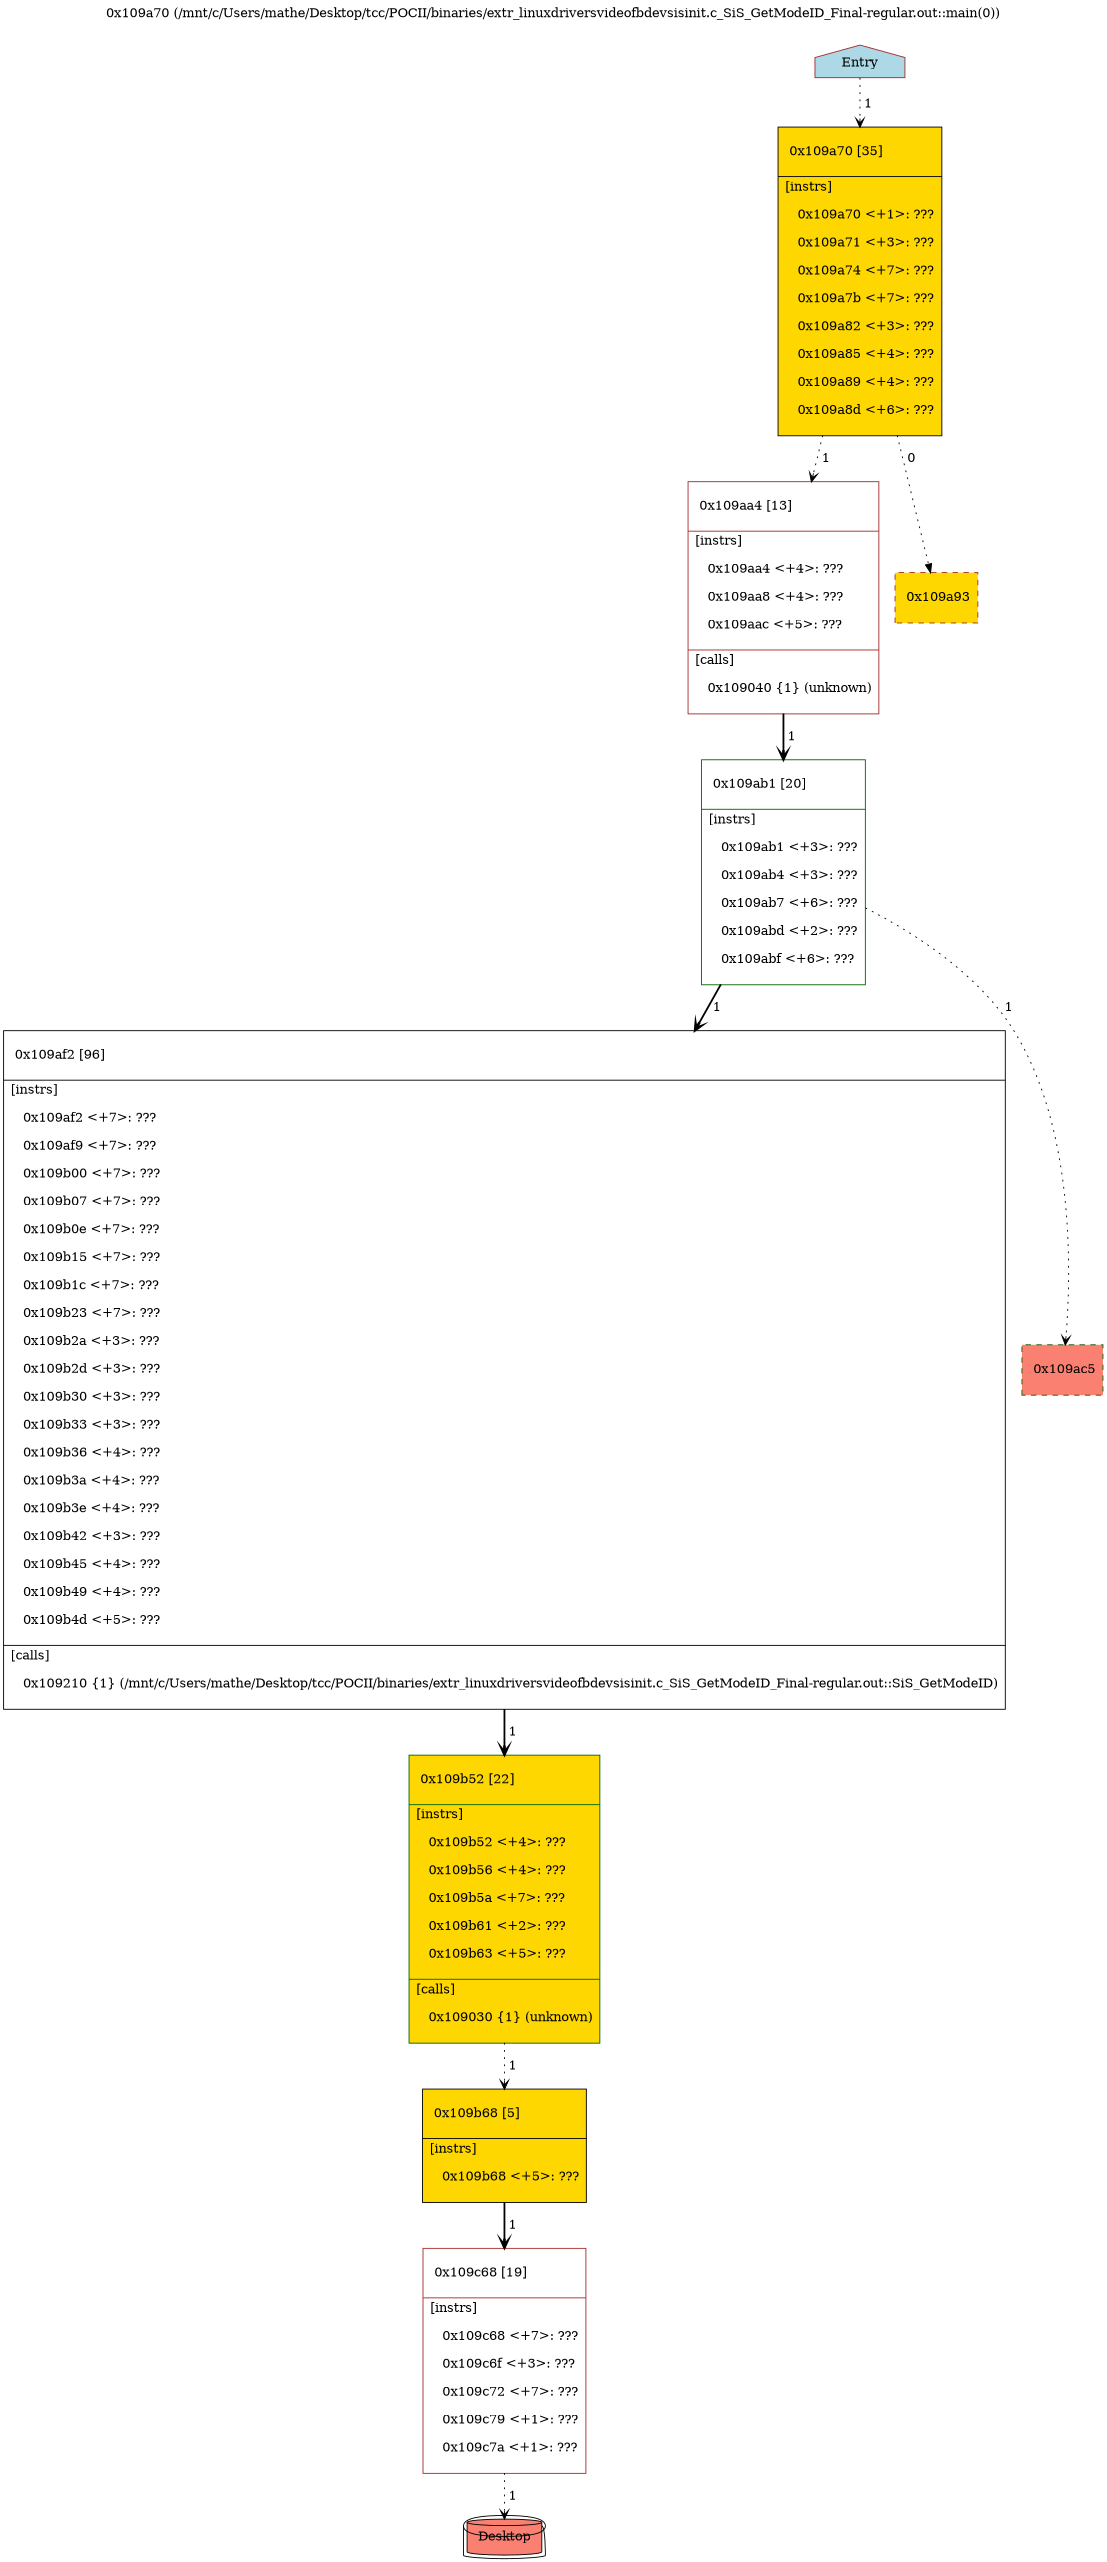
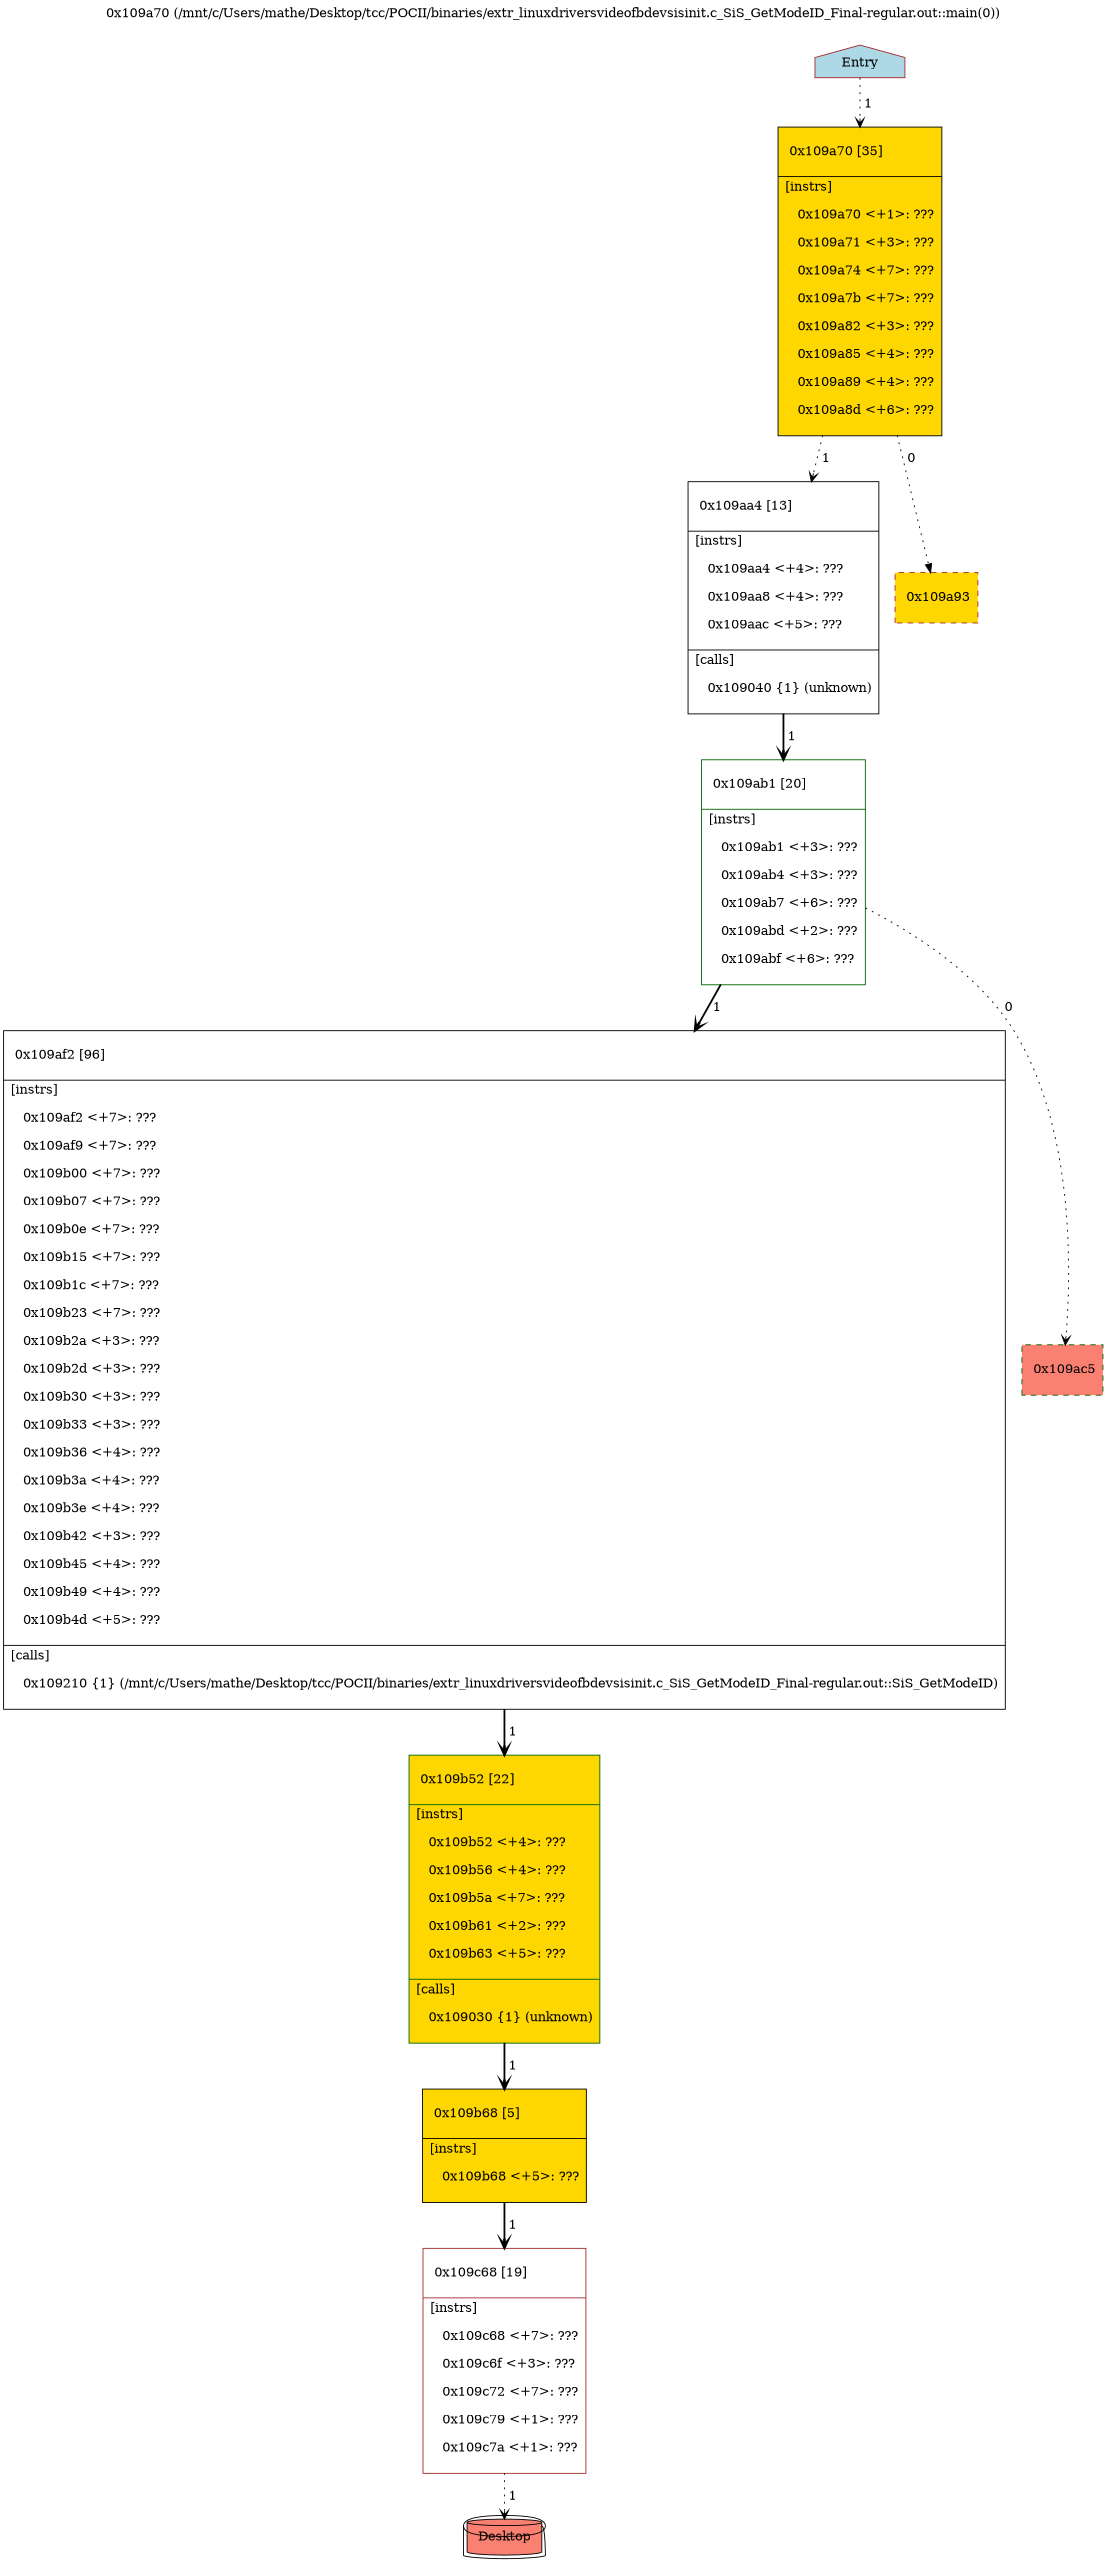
  digraph {
    label="0x109a70 (/mnt/c/Users/mathe/Desktop/tcc/POCII/binaries/extr_linuxdriversvideofbdevsisinit.c_SiS_GetModeID_Final-regular.out::main(0))"
    labelloc=t
    node [color=brown fillcolor=gold shape=record style=filled]
    edge [arrowhead=vee style=dotted]
    Entry [fillcolor=lightblue height=0.3 shape=house width=0.3]
    n2 [color=black label="{\n     0x109a70 [35]\l\n     | [instrs]\l\n     &nbsp;&nbsp;0x109a70 \<+1\>: ???\l\n     &nbsp;&nbsp;0x109a71 \<+3\>: ???\l\n     &nbsp;&nbsp;0x109a74 \<+7\>: ???\l\n     &nbsp;&nbsp;0x109a7b \<+7\>: ???\l\n     &nbsp;&nbsp;0x109a82 \<+3\>: ???\l\n     &nbsp;&nbsp;0x109a85 \<+4\>: ???\l\n     &nbsp;&nbsp;0x109a89 \<+4\>: ???\l\n     &nbsp;&nbsp;0x109a8d \<+6\>: ???\l\n  }"]
-   n3 [fillcolor=white label="{\n     0x109aa4 [13]\l\n     | [instrs]\l\n     &nbsp;&nbsp;0x109aa4 \<+4\>: ???\l\n     &nbsp;&nbsp;0x109aa8 \<+4\>: ???\l\n     &nbsp;&nbsp;0x109aac \<+5\>: ???\l\n     | [calls]\l\n     &nbsp;&nbsp;0x109040 \{1\} (unknown)\l\n  }"]
+   n3 [color=black fillcolor=white label="{\n     0x109aa4 [13]\l\n     | [instrs]\l\n     &nbsp;&nbsp;0x109aa4 \<+4\>: ???\l\n     &nbsp;&nbsp;0x109aa8 \<+4\>: ???\l\n     &nbsp;&nbsp;0x109aac \<+5\>: ???\l\n     | [calls]\l\n     &nbsp;&nbsp;0x109040 \{1\} (unknown)\l\n  }"]
    n4 [label="{\n     0x109a93\l\n  }" style="dashed,filled"]
    n5 [color=darkgreen fillcolor=white label="{\n     0x109ab1 [20]\l\n     | [instrs]\l\n     &nbsp;&nbsp;0x109ab1 \<+3\>: ???\l\n     &nbsp;&nbsp;0x109ab4 \<+3\>: ???\l\n     &nbsp;&nbsp;0x109ab7 \<+6\>: ???\l\n     &nbsp;&nbsp;0x109abd \<+2\>: ???\l\n     &nbsp;&nbsp;0x109abf \<+6\>: ???\l\n  }"]
    n6 [color=black fillcolor=white label="{\n     0x109af2 [96]\l\n     | [instrs]\l\n     &nbsp;&nbsp;0x109af2 \<+7\>: ???\l\n     &nbsp;&nbsp;0x109af9 \<+7\>: ???\l\n     &nbsp;&nbsp;0x109b00 \<+7\>: ???\l\n     &nbsp;&nbsp;0x109b07 \<+7\>: ???\l\n     &nbsp;&nbsp;0x109b0e \<+7\>: ???\l\n     &nbsp;&nbsp;0x109b15 \<+7\>: ???\l\n     &nbsp;&nbsp;0x109b1c \<+7\>: ???\l\n     &nbsp;&nbsp;0x109b23 \<+7\>: ???\l\n     &nbsp;&nbsp;0x109b2a \<+3\>: ???\l\n     &nbsp;&nbsp;0x109b2d \<+3\>: ???\l\n     &nbsp;&nbsp;0x109b30 \<+3\>: ???\l\n     &nbsp;&nbsp;0x109b33 \<+3\>: ???\l\n     &nbsp;&nbsp;0x109b36 \<+4\>: ???\l\n     &nbsp;&nbsp;0x109b3a \<+4\>: ???\l\n     &nbsp;&nbsp;0x109b3e \<+4\>: ???\l\n     &nbsp;&nbsp;0x109b42 \<+3\>: ???\l\n     &nbsp;&nbsp;0x109b45 \<+4\>: ???\l\n     &nbsp;&nbsp;0x109b49 \<+4\>: ???\l\n     &nbsp;&nbsp;0x109b4d \<+5\>: ???\l\n     | [calls]\l\n     &nbsp;&nbsp;0x109210 \{1\} (/mnt/c/Users/mathe/Desktop/tcc/POCII/binaries/extr_linuxdriversvideofbdevsisinit.c_SiS_GetModeID_Final-regular.out::SiS_GetModeID)\l\n  }"]
    n7 [color=darkgreen fillcolor=salmon label="{\n     0x109ac5\l\n  }" style="dashed,filled"]
    n8 [color=darkgreen label="{\n     0x109b52 [22]\l\n     | [instrs]\l\n     &nbsp;&nbsp;0x109b52 \<+4\>: ???\l\n     &nbsp;&nbsp;0x109b56 \<+4\>: ???\l\n     &nbsp;&nbsp;0x109b5a \<+7\>: ???\l\n     &nbsp;&nbsp;0x109b61 \<+2\>: ???\l\n     &nbsp;&nbsp;0x109b63 \<+5\>: ???\l\n     | [calls]\l\n     &nbsp;&nbsp;0x109030 \{1\} (unknown)\l\n  }"]
    n9 [color=black label="{\n     0x109b68 [5]\l\n     | [instrs]\l\n     &nbsp;&nbsp;0x109b68 \<+5\>: ???\l\n  }"]
    n10 [fillcolor=white label="{\n     0x109c68 [19]\l\n     | [instrs]\l\n     &nbsp;&nbsp;0x109c68 \<+7\>: ???\l\n     &nbsp;&nbsp;0x109c6f \<+3\>: ???\l\n     &nbsp;&nbsp;0x109c72 \<+7\>: ???\l\n     &nbsp;&nbsp;0x109c79 \<+1\>: ???\l\n     &nbsp;&nbsp;0x109c7a \<+1\>: ???\l\n  }"]
    n11 [color=black fillcolor=salmon height=0.3 label=Desktop peripheries=2 shape=cylinder width=0.3]
    Entry -> n2 [label=" 1"]
    n2 -> n3 [label=" 1"]
    n2 -> n4 [arrowhead=normal label=" 0"]
    n3 -> n5 [label=" 1" style=bold]
    n5 -> n6 [label=" 1" style=bold]
-   n5 -> n7 [label=" 1"]
+   n5 -> n7 [label=" 0"]
    n6 -> n8 [label=" 1" style=bold]
-   n8 -> n9 [label=" 1"]
+   n8 -> n9 [label=" 1" style=bold]
    n9 -> n10 [label=" 1" style=bold]
    n10 -> n11 [label=" 1"]
  }
